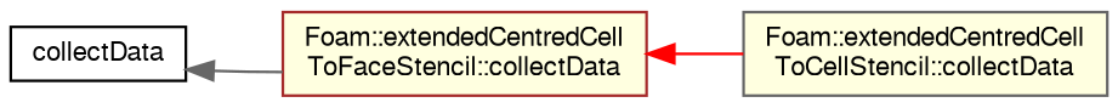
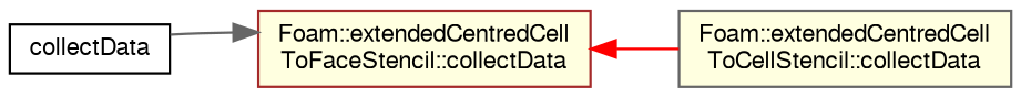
  digraph {
    rankdir=LR
    node [fillcolor=lightyellow fontname=FreeSans fontsize=10 shape=record style=filled]
    edge [dir=back fontname=FreeSans fontsize=10 labelfontname=FreeSans labelfontsize=10 style=solid]
    n1 [color=black fillcolor=white fontcolor=black height=0.2 label=collectData width=0.4]
    n2 [color=brown height=0.2 label="Foam::extendedCentredCell\lToFaceStencil::collectData" width=0.4]
    n3 [color=gray40 height=0.2 label="Foam::extendedCentredCell\lToCellStencil::collectData" width=0.4]
-   n1 -> n2 [color=gray40]
+   n2 -> n1 [color=gray40]
    n2 -> n3 [color=red]
  }
